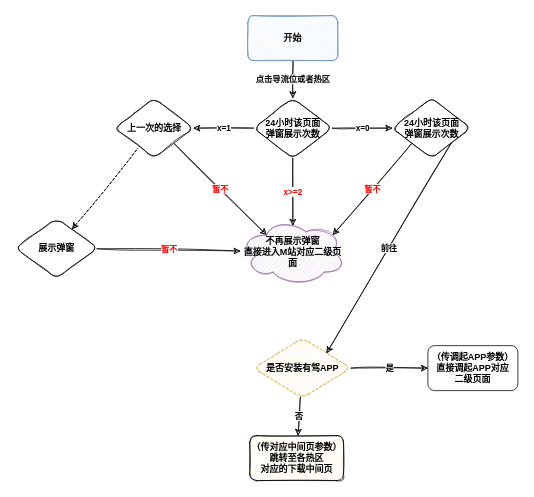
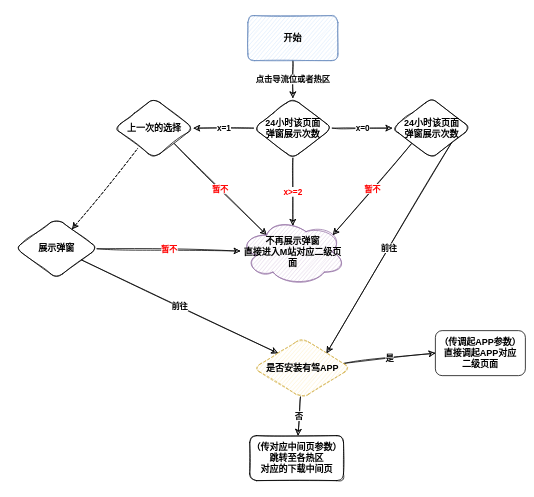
  <mxCell id="0" />
  <mxCell id="1" parent="0" />
  <mxCell id="2" value="点击导流位或者热区" style="edgeStyle=none;html=1;entryX=0.5;entryY=0;entryDx=0;entryDy=0;sketch=1;rounded=1;fontStyle=1" edge="1" parent="1" source="3" target="7"><mxGeometry relative="1" as="geometry"><mxPoint x="390" y="140" as="targetPoint" /></mxGeometry></mxCell>
  <mxCell id="3" value="开始" style="rounded=1;whiteSpace=wrap;html=1;sketch=1;fillColor=#dae8fc;strokeColor=#6c8ebf;fontStyle=1" vertex="1" parent="1"><mxGeometry x="330" y="20" width="120" height="60" as="geometry" /></mxCell>
  <mxCell id="4" value="&lt;font color=&quot;#ff0000&quot;&gt;x&amp;gt;=2&lt;/font&gt;" style="edgeStyle=none;html=1;sketch=1;rounded=1;fontColor=#000000;fontStyle=1" edge="1" parent="1" source="7"><mxGeometry relative="1" as="geometry"><mxPoint x="390" y="300" as="targetPoint" /></mxGeometry></mxCell>
  <mxCell id="5" value="x=1" style="edgeStyle=none;html=1;sketch=1;rounded=1;fontStyle=1" edge="1" parent="1" source="7" target="10"><mxGeometry relative="1" as="geometry" /></mxCell>
  <mxCell id="6" value="x=0" style="edgeStyle=none;html=1;sketch=1;rounded=1;fontStyle=1" edge="1" parent="1" source="7" target="13"><mxGeometry relative="1" as="geometry" /></mxCell>
  <mxCell id="7" value="24小时该页面&lt;br&gt;弹窗展示次数" style="rhombus;whiteSpace=wrap;html=1;rounded=1;sketch=1;fontStyle=1" vertex="1" parent="1"><mxGeometry x="337.5" y="130" width="105" height="80" as="geometry" /></mxCell>
  <mxCell id="8" value="暂不" style="edgeStyle=none;html=1;exitX=1;exitY=1;exitDx=0;exitDy=0;entryX=0.25;entryY=0.25;entryDx=0;entryDy=0;entryPerimeter=0;sketch=1;rounded=1;fontColor=#FF0000;fontStyle=1" edge="1" parent="1" source="10" target="14"><mxGeometry relative="1" as="geometry" /></mxCell>
  <mxCell id="9" value="" style="edgeStyle=none;html=1;sketch=1;rounded=1;fontStyle=1;dashed=1;" edge="1" parent="1" source="10" target="17"><mxGeometry relative="1" as="geometry" /></mxCell>
  <mxCell id="10" value="上一次的选择" style="rhombus;whiteSpace=wrap;html=1;rounded=1;sketch=1;fontStyle=1" vertex="1" parent="1"><mxGeometry x="152.5" y="130" width="105" height="80" as="geometry" /></mxCell>
  <mxCell id="11" value="暂不" style="edgeStyle=none;html=1;exitX=0;exitY=1;exitDx=0;exitDy=0;entryX=0.88;entryY=0.25;entryDx=0;entryDy=0;entryPerimeter=0;sketch=1;rounded=1;fontColor=#FF0000;fontStyle=1" edge="1" parent="1" source="13" target="14"><mxGeometry relative="1" as="geometry" /></mxCell>
  <mxCell id="12" value="前往" style="edgeStyle=none;html=1;exitX=1;exitY=1;exitDx=0;exitDy=0;entryX=1;entryY=0;entryDx=0;entryDy=0;sketch=1;rounded=1;fontStyle=1" edge="1" parent="1" source="13" target="20"><mxGeometry relative="1" as="geometry"><mxPoint x="435.9" y="456.86" as="targetPoint" /></mxGeometry></mxCell>
  <mxCell id="13" value="24小时该页面&lt;br&gt;弹窗展示次数" style="rhombus;whiteSpace=wrap;html=1;rounded=1;sketch=1;fontStyle=1" vertex="1" parent="1"><mxGeometry x="522.5" y="130" width="105" height="80" as="geometry" /></mxCell>
  <mxCell id="14" value="不再展示弹窗&lt;br&gt;直接进入M站对应二级页面" style="ellipse;shape=cloud;whiteSpace=wrap;html=1;fillColor=#e1d5e7;strokeColor=#9673a6;sketch=1;rounded=1;fontStyle=1" vertex="1" parent="1"><mxGeometry x="320" y="290" width="140" height="90" as="geometry" /></mxCell>
  <mxCell id="15" value="暂不" style="edgeStyle=none;html=1;sketch=1;rounded=1;fontColor=#FF0000;fontStyle=1" edge="1" parent="1" source="17" target="14"><mxGeometry relative="1" as="geometry" /></mxCell>
+ <mxCell id="16" value="前往" style="edgeStyle=none;html=1;entryX=0;entryY=0;entryDx=0;entryDy=0;sketch=1;rounded=1;fontStyle=1" edge="1" parent="1" source="17" target="20"><mxGeometry relative="1" as="geometry"><mxPoint x="338.169" y="449.784" as="targetPoint" /></mxGeometry></mxCell>
  <mxCell id="17" value="展示弹窗" style="rhombus;whiteSpace=wrap;html=1;rounded=1;sketch=1;fontStyle=1" vertex="1" parent="1"><mxGeometry x="20" y="290" width="110" height="80" as="geometry" /></mxCell>
  <mxCell id="18" value="是" style="edgeStyle=none;html=1;sketch=1;rounded=1;fontStyle=1;entryX=0;entryY=0.5;entryDx=0;entryDy=0;" edge="1" parent="1" source="20" target="22"><mxGeometry relative="1" as="geometry"><mxPoint x="570" y="450" as="targetPoint" /></mxGeometry></mxCell>
  <mxCell id="19" value="否" style="edgeStyle=none;html=1;sketch=1;rounded=1;fontStyle=1" edge="1" parent="1" source="20" target="21"><mxGeometry relative="1" as="geometry" /></mxCell>
  <mxCell id="20" value="是否安装有驾APP" style="rhombus;whiteSpace=wrap;html=1;sketch=1;rounded=1;fillColor=#fff2cc;strokeColor=#d6b656;fontStyle=1;dashed=1;" vertex="1" parent="1"><mxGeometry x="337.5" y="450" width="130" height="80" as="geometry" /></mxCell>
- <mxCell id="21" value="（传对应中间页参数）&lt;br&gt;跳转至各热区&lt;br&gt;对应的下载中间页" style="whiteSpace=wrap;html=1;sketch=1;rounded=1;fontStyle=1;fillColor=#fff2cc;" vertex="1" parent="1"><mxGeometry x="332.5" y="580" width="125" height="60" as="geometry" /></mxCell>
- <mxCell id="22" value="（传调起APP参数）&lt;br&gt;直接调起APP对应&lt;br&gt;二级页面" style="rounded=1;whiteSpace=wrap;html=1;fontStyle=1" vertex="1" parent="1"><mxGeometry x="570" y="460" width="120" height="60" as="geometry" /></mxCell>
+ <mxCell id="21" value="（传对应中间页参数）&lt;br&gt;跳转至各热区&lt;br&gt;对应的下载中间页" style="whiteSpace=wrap;html=1;sketch=1;rounded=1;fontStyle=1" vertex="1" parent="1"><mxGeometry x="332.5" y="580" width="125" height="60" as="geometry" /></mxCell>
+ <mxCell id="22" value="（传调起APP参数）&lt;br&gt;直接调起APP对应&lt;br&gt;二级页面" style="rounded=1;whiteSpace=wrap;html=1;fontStyle=1" vertex="1" parent="1"><mxGeometry x="580" y="440" width="120" height="60" as="geometry" /></mxCell>
